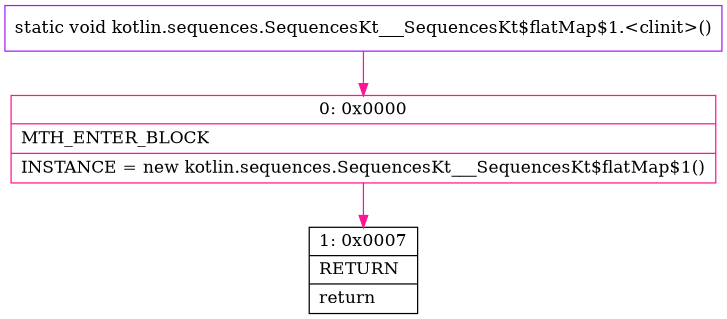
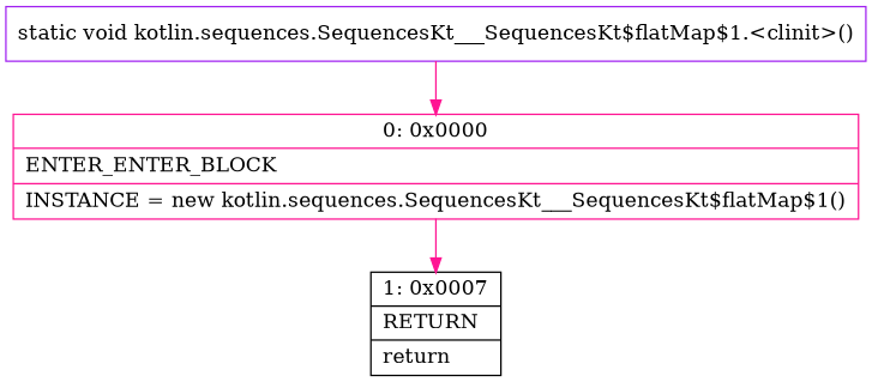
  digraph {
    node [shape=record]
    edge [color=deeppink]
-   n1 [label="{0\:\ 0x0000|MTH_ENTER_BLOCK\l|INSTANCE = new kotlin.sequences.SequencesKt___SequencesKt$flatMap$1()\l}" color=deeppink]
+   n1 [label="{0\:\ 0x0000|ENTER_ENTER_BLOCK\l|INSTANCE = new kotlin.sequences.SequencesKt___SequencesKt$flatMap$1()\l}" color=deeppink]
    n2 [label="{1\:\ 0x0007|RETURN\l|return\l}" color=black]
    n3 [label="{static void kotlin.sequences.SequencesKt___SequencesKt$flatMap$1.\<clinit\>() }" color=purple]
    n1 -> n2
    n3 -> n1
  }
